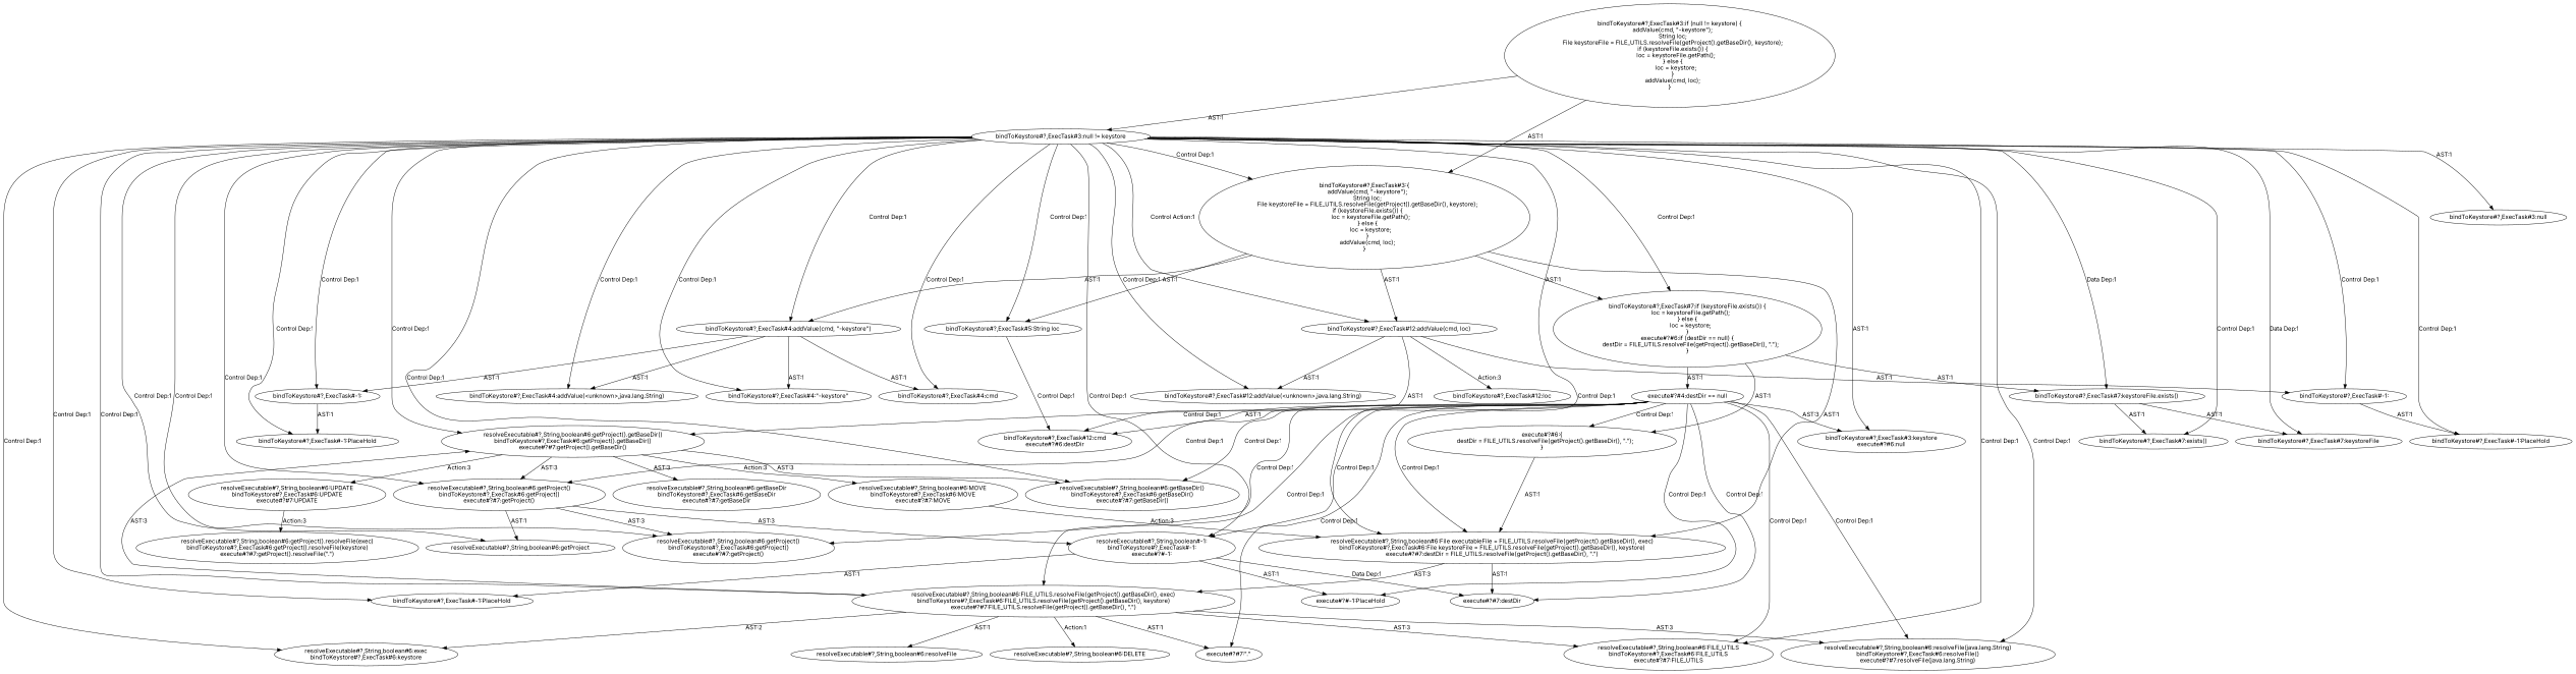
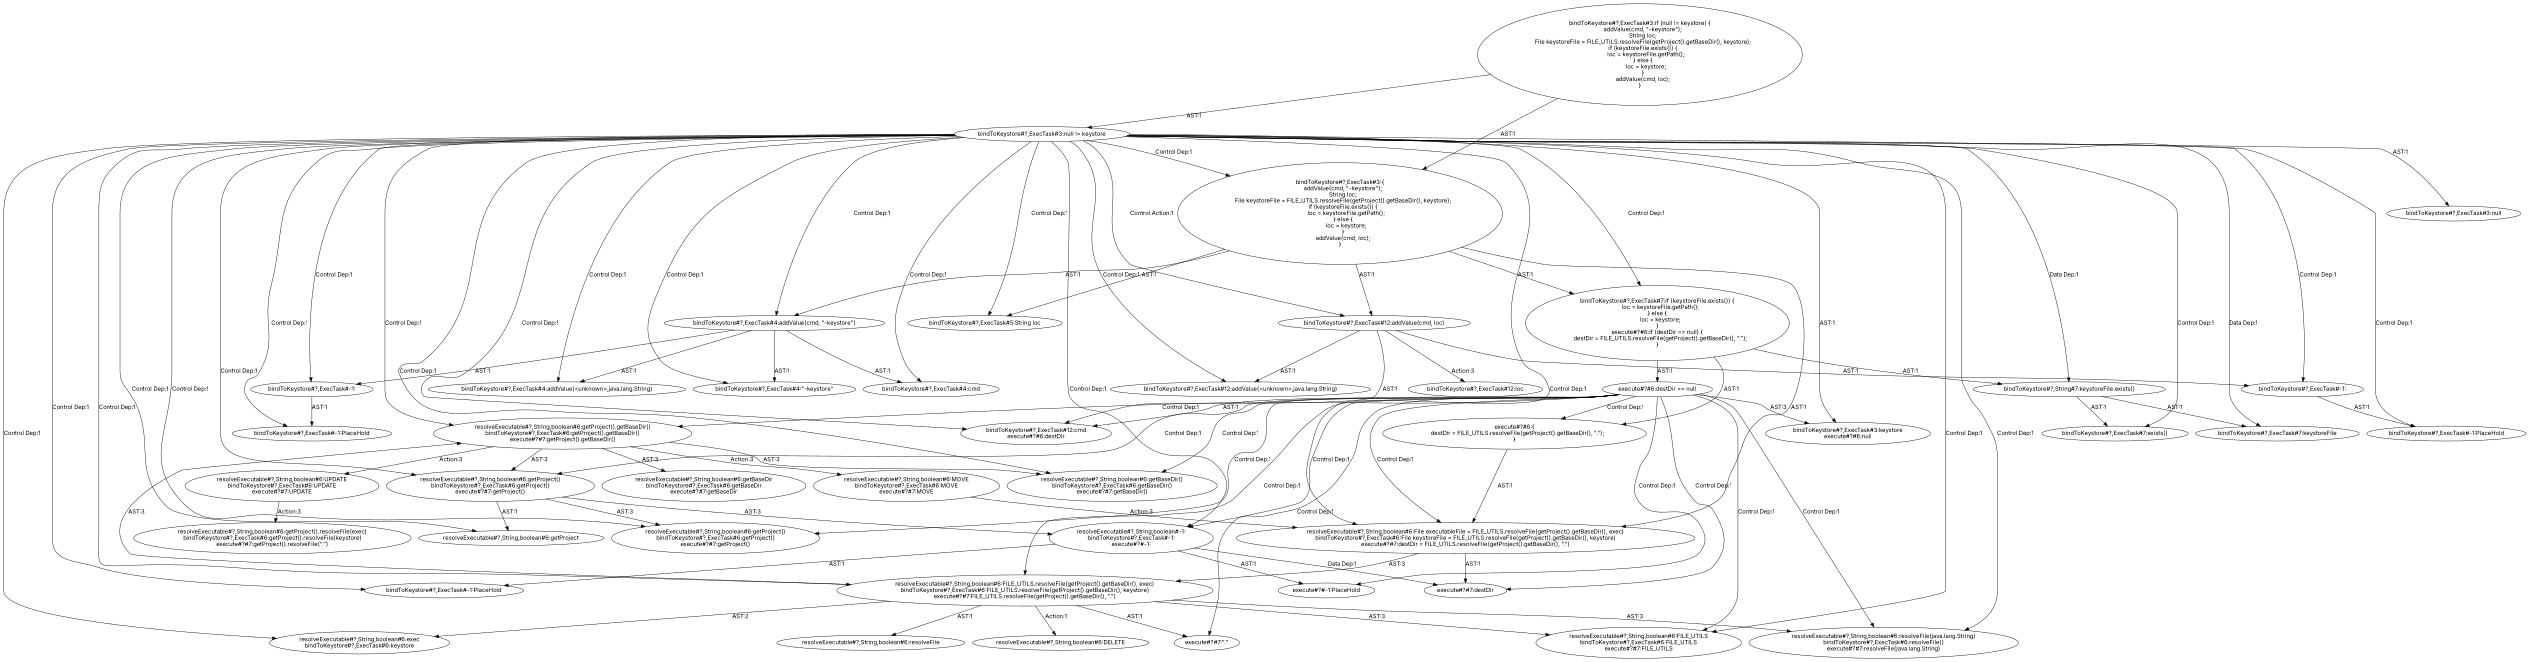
  digraph {
    fontname=Inter
    node [fontname=Inter shape=ellipse]
    edge [fontname=Inter]
    n1 [label="resolveExecutable#?,String,boolean#6:UPDATE\nbindToKeystore#?,ExecTask#6:UPDATE\nexecute#?#7:UPDATE"]
    n2 [label="resolveExecutable#?,String,boolean#6:getProject().resolveFile(exec)\nbindToKeystore#?,ExecTask#6:getProject().resolveFile(keystore)\nexecute#?#7:getProject().resolveFile(\".\")"]
    n3 [label="resolveExecutable#?,String,boolean#6:getProject().getBaseDir()\nbindToKeystore#?,ExecTask#6:getProject().getBaseDir()\nexecute#?#7:getProject().getBaseDir()"]
    n4 [label="resolveExecutable#?,String,boolean#6:getBaseDir\nbindToKeystore#?,ExecTask#6:getBaseDir\nexecute#?#7:getBaseDir"]
    n5 [label="resolveExecutable#?,String,boolean#6:getProject()\nbindToKeystore#?,ExecTask#6:getProject()\nexecute#?#7:getProject()"]
    n6 [label="resolveExecutable#?,String,boolean#6:getBaseDir()\nbindToKeystore#?,ExecTask#6:getBaseDir()\nexecute#?#7:getBaseDir()"]
    n7 [label="resolveExecutable#?,String,boolean#6:MOVE\nbindToKeystore#?,ExecTask#6:MOVE\nexecute#?#7:MOVE"]
    n8 [label="resolveExecutable#?,String,boolean#6:getProject"]
    n9 [label="resolveExecutable#?,String,boolean#-1:\nbindToKeystore#?,ExecTask#-1:\nexecute#?#-1:"]
    n10 [label="resolveExecutable#?,String,boolean#6:getProject()\nbindToKeystore#?,ExecTask#6:getProject()\nexecute#?#7:getProject()"]
    n11 [label="resolveExecutable#?,String,boolean#6:File executableFile = FILE_UTILS.resolveFile(getProject().getBaseDir(), exec)\nbindToKeystore#?,ExecTask#6:File keystoreFile = FILE_UTILS.resolveFile(getProject().getBaseDir(), keystore)\nexecute#?#7:destDir = FILE_UTILS.resolveFile(getProject().getBaseDir(), \".\")"]
    n12 [label="resolveExecutable#?,String,boolean#6:FILE_UTILS.resolveFile(getProject().getBaseDir(), exec)\nbindToKeystore#?,ExecTask#6:FILE_UTILS.resolveFile(getProject().getBaseDir(), keystore)\nexecute#?#7:FILE_UTILS.resolveFile(getProject().getBaseDir(), \".\")"]
    n13 [label="resolveExecutable#?,String,boolean#6:resolveFile"]
    n14 [label="resolveExecutable#?,String,boolean#6:FILE_UTILS\nbindToKeystore#?,ExecTask#6:FILE_UTILS\nexecute#?#7:FILE_UTILS"]
    n15 [label="resolveExecutable#?,String,boolean#6:resolveFile(java.lang.String)\nbindToKeystore#?,ExecTask#6:resolveFile()\nexecute#?#7:resolveFile(java.lang.String)"]
    n16 [label="resolveExecutable#?,String,boolean#6:exec\nbindToKeystore#?,ExecTask#6:keystore"]
    n17 [label="resolveExecutable#?,String,boolean#6:DELETE"]
    n18 [label="execute#?#7:\".\""]
    n19 [label="execute#?#7:destDir"]
    n20 [label="bindToKeystore#?,ExecTask#-1:PlaceHold"]
    n21 [label="execute#?#-1:PlaceHold"]
    n22 [label="bindToKeystore#?,ExecTask#4:addValue(cmd, \"-keystore\")"]
    n23 [label="bindToKeystore#?,ExecTask#-1:"]
    n24 [label="bindToKeystore#?,ExecTask#4:addValue(<unknown>,java.lang.String)"]
    n25 [label="bindToKeystore#?,ExecTask#4:\"-keystore\""]
    n26 [label="bindToKeystore#?,ExecTask#4:cmd"]
    n27 [label="bindToKeystore#?,ExecTask#-1:PlaceHold"]
    n28 [label="bindToKeystore#?,ExecTask#12:addValue(<unknown>,java.lang.String)"]
    n29 [label="bindToKeystore#?,ExecTask#12:cmd\nexecute#?#6:destDir"]
-   n30 [label="bindToKeystore#?,ExecTask#7:keystoreFile.exists()"]
+   n30 [label="bindToKeystore#?,String#7:keystoreFile.exists()"]
    n31 [label="bindToKeystore#?,ExecTask#7:exists()"]
    n32 [label="bindToKeystore#?,ExecTask#7:keystoreFile"]
    n33 [label="bindToKeystore#?,ExecTask#3:keystore\nexecute#?#6:null"]
    n34 [label="bindToKeystore#?,ExecTask#3:\{\n    addValue(cmd, \"-keystore\");\n    String loc;\n    File keystoreFile = FILE_UTILS.resolveFile(getProject().getBaseDir(), keystore);\n    if (keystoreFile.exists()) \{\n        loc = keystoreFile.getPath();\n    \} else \{\n        loc = keystore;\n    \}\n    addValue(cmd, loc);\n\}"]
    n35 [label="bindToKeystore#?,ExecTask#12:addValue(cmd, loc)"]
    n36 [label="bindToKeystore#?,ExecTask#7:if (keystoreFile.exists()) \{\n    loc = keystoreFile.getPath();\n\} else \{\n    loc = keystore;\n\}\nexecute#?#6:if (destDir == null) \{\n    destDir = FILE_UTILS.resolveFile(getProject().getBaseDir(), \".\");\n\}"]
    n37 [label="bindToKeystore#?,ExecTask#5:String loc"]
    n38 [label="bindToKeystore#?,ExecTask#12:loc"]
    n39 [label="bindToKeystore#?,ExecTask#-1:"]
    n40 [label="execute#?#6:\{\n    destDir = FILE_UTILS.resolveFile(getProject().getBaseDir(), \".\");\n\}"]
-   n41 [label="execute#?#4:destDir == null"]
+   n41 [label="execute#?#6:destDir == null"]
    n42 [label="bindToKeystore#?,ExecTask#-1:PlaceHold"]
    n43 [label="bindToKeystore#?,ExecTask#3:if (null != keystore) \{\n    addValue(cmd, \"-keystore\");\n    String loc;\n    File keystoreFile = FILE_UTILS.resolveFile(getProject().getBaseDir(), keystore);\n    if (keystoreFile.exists()) \{\n        loc = keystoreFile.getPath();\n    \} else \{\n        loc = keystore;\n    \}\n    addValue(cmd, loc);\n\}"]
    n44 [label="bindToKeystore#?,ExecTask#3:null != keystore"]
    n45 [label="bindToKeystore#?,ExecTask#3:null"]
    n1 -> n2 [label="Action:3"]
    n3 -> n1 [label="Action:3"]
    n3 -> n4 [label="AST:3"]
    n3 -> n5 [label="AST:3"]
    n3 -> n6 [label="AST:3"]
    n3 -> n7 [label="Action:3"]
    n5 -> n8 [label="AST:1"]
    n5 -> n9 [label="AST:3"]
    n5 -> n10 [label="AST:3"]
    n7 -> n11 [label="Action:3"]
    n9 -> n19 [label="Data Dep:1"]
    n9 -> n20 [label="AST:1"]
    n9 -> n21 [label="AST:1"]
    n11 -> n12 [label="AST:3"]
    n11 -> n19 [label="AST:1"]
    n12 -> n3 [label="AST:3"]
    n12 -> n13 [label="AST:1"]
    n12 -> n14 [label="AST:3"]
    n12 -> n15 [label="AST:3"]
    n12 -> n16 [label="AST:2"]
    n12 -> n17 [label="Action:1"]
    n12 -> n18 [label="AST:1"]
    n22 -> n23 [label="AST:1"]
    n22 -> n24 [label="AST:1"]
    n22 -> n25 [label="AST:1"]
    n22 -> n26 [label="AST:1"]
    n23 -> n27 [label="AST:1"]
    n30 -> n31 [label="AST:1"]
    n30 -> n32 [label="AST:1"]
    n34 -> n11 [label="AST:1"]
    n34 -> n22 [label="AST:1"]
    n34 -> n35 [label="AST:1"]
    n34 -> n36 [label="AST:1"]
    n34 -> n37 [label="AST:1"]
    n35 -> n28 [label="AST:1"]
    n35 -> n29 [label="AST:1"]
    n35 -> n38 [label="Action:3"]
    n35 -> n39 [label="AST:1"]
    n36 -> n30 [label="AST:1"]
    n36 -> n40 [label="AST:1"]
    n36 -> n41 [label="AST:1"]
    n39 -> n42 [label="AST:1"]
    n40 -> n11 [label="AST:1"]
    n41 -> n3 [label="Control Dep:1"]
    n41 -> n5 [label="Control Dep:1"]
    n41 -> n6 [label="Control Dep:1"]
    n41 -> n9 [label="Control Dep:1"]
    n41 -> n10 [label="Control Dep:1"]
    n41 -> n11 [label="Control Dep:1"]
    n41 -> n12 [label="Control Dep:1"]
    n41 -> n14 [label="Control Dep:1"]
    n41 -> n15 [label="Control Dep:1"]
    n41 -> n18 [label="Control Dep:1"]
    n41 -> n19 [label="Control Dep:1"]
    n41 -> n21 [label="Control Dep:1"]
    n41 -> n29 [label="AST:1"]
    n41 -> n33 [label="AST:3"]
    n41 -> n40 [label="Control Dep:1"]
    n43 -> n34 [label="AST:1"]
    n43 -> n44 [label="AST:1"]
    n44 -> n3 [label="Control Dep:1"]
    n44 -> n5 [label="Control Dep:1"]
    n44 -> n6 [label="Control Dep:1"]
    n44 -> n8 [label="Control Dep:1"]
    n44 -> n9 [label="Control Dep:1"]
    n44 -> n10 [label="Control Dep:1"]
    n44 -> n11 [label="Control Dep:1"]
    n44 -> n12 [label="Control Dep:1"]
    n44 -> n14 [label="Control Dep:1"]
    n44 -> n15 [label="Control Dep:1"]
    n44 -> n16 [label="Control Dep:1"]
    n44 -> n20 [label="Control Dep:1"]
    n44 -> n22 [label="Control Dep:1"]
    n44 -> n23 [label="Control Dep:1"]
    n44 -> n24 [label="Control Dep:1"]
    n44 -> n25 [label="Control Dep:1"]
    n44 -> n26 [label="Control Dep:1"]
    n44 -> n27 [label="Control Dep:1"]
    n44 -> n28 [label="Control Dep:1"]
-   n37 -> n29 [label="Control Dep:1"]
+   n44 -> n29 [label="Control Dep:1"]
    n44 -> n30 [label="Data Dep:1"]
    n44 -> n31 [label="Control Dep:1"]
    n44 -> n32 [label="Data Dep:1"]
    n44 -> n33 [label="AST:1"]
    n44 -> n34 [label="Control Dep:1"]
    n44 -> n35 [label="Control Action:1"]
    n44 -> n36 [label="Control Dep:1"]
    n44 -> n37 [label="Control Dep:1"]
    n44 -> n39 [label="Control Dep:1"]
    n44 -> n42 [label="Control Dep:1"]
    n44 -> n45 [label="AST:1"]
  }
